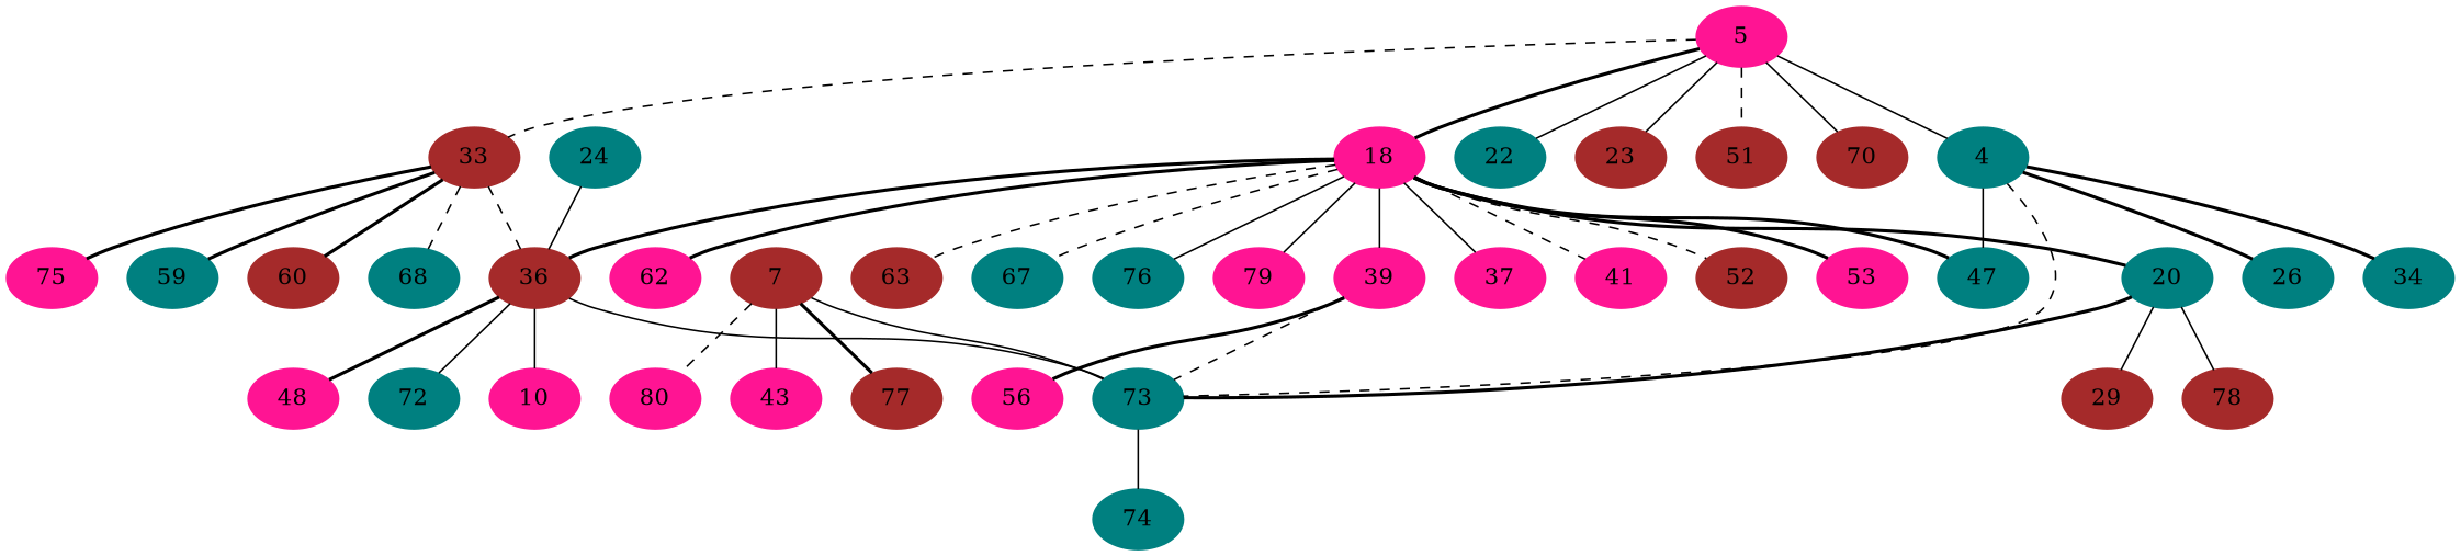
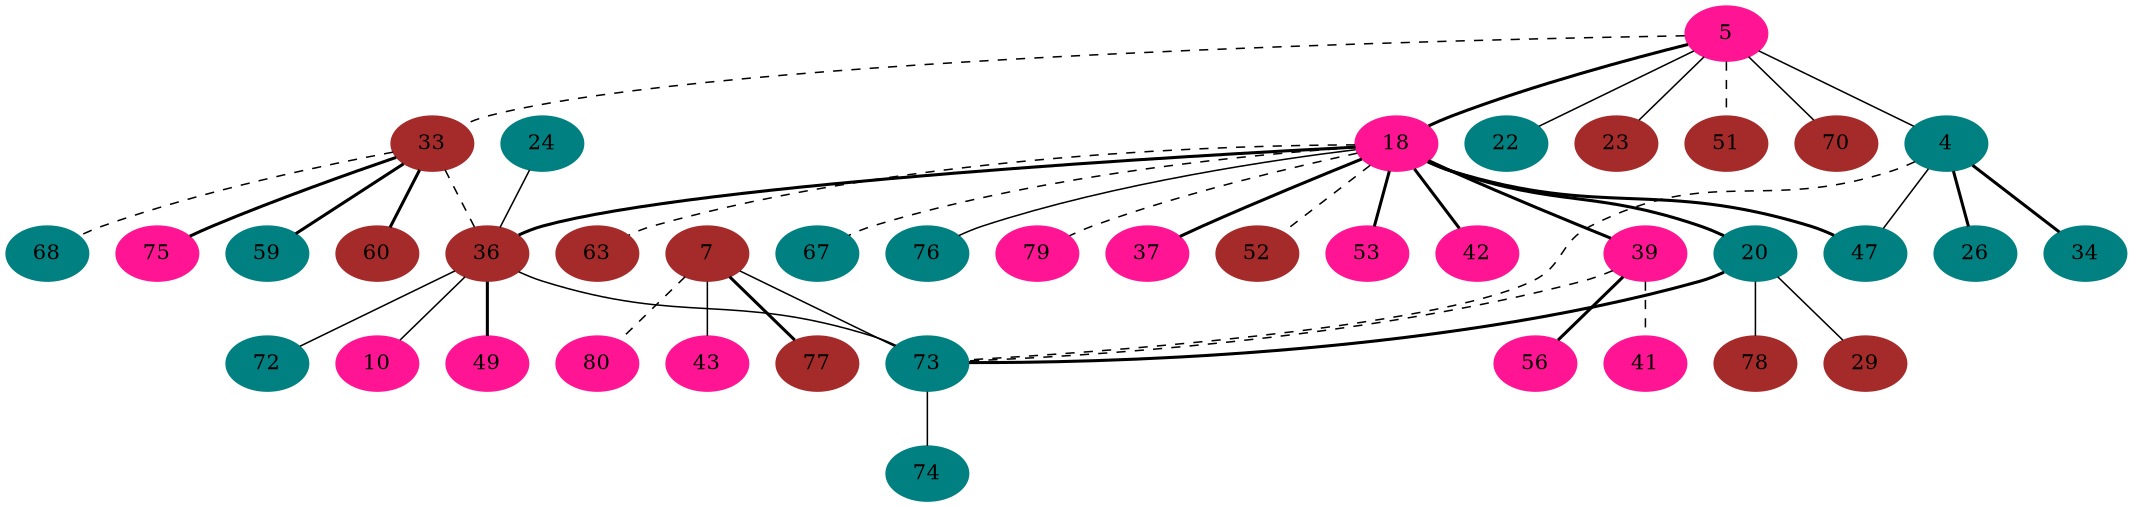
  graph {
    node [color=deeppink style=filled]
    edge [style=solid]
    n1 [label=5 super="+2"]
    4 [color=teal super="+1"]
    18 [super="+17+14"]
    22 [color=teal]
    23 [color=brown]
    33 [color=brown super="+21+31+10+28"]
    51 [color=brown]
    70 [color=brown super="+69"]
    26 [color=teal]
    34 [color=teal]
    47 [color=teal super="+30"]
    73 [color=teal super="+65"]
    20 [color=teal super="+19"]
    36 [color=brown super="+12"]
    37
    39 [super="+16"]
    41
    52 [color=brown]
    53
-   62
+   62 [label=42]
    63 [color=brown]
    67 [color=teal super="+61"]
    76 [color=teal super="+64"]
    79 [super="+71"]
    59 [color=teal]
    60 [color=brown super="+54"]
    68 [color=teal super="+45"]
    75
    74 [color=teal]
    7 [color=brown super="+6"]
    43
    77 [color=brown super="+42"]
    80 [super="+35"]
    29 [color=brown]
    78 [color=brown super="+46"]
    n36 [label=10]
-   48
+   48 [label=49]
    72 [color=teal]
    56
    24 [color=teal]
    n1 -- 4 [weight=4]
    n1 -- 18 [style=bold weight=2]
    n1 -- 22
    n1 -- 23
    n1 -- 33 [style=dashed]
    n1 -- 51 [style=dashed]
    n1 -- 70
    4 -- 26 [style=bold]
    4 -- 34 [style=bold]
    4 -- 47
    4 -- 73 [style=dashed]
    18 -- 47 [style=bold]
    18 -- 20 [style=bold weight=4]
    18 -- 36 [style=bold weight=2]
-   18 -- 37
-   18 -- 39 [weight=5]
-   18 -- 41 [style=dashed]
+   18 -- 37 [style=bold]
+   18 -- 39 [style=bold weight=5]
+   39 -- 41 [style=dashed]
    18 -- 52 [style=dashed]
    18 -- 53 [style=bold]
    18 -- 62 [style=bold]
    18 -- 63 [style=dashed]
    18 -- 67 [style=dashed]
    18 -- 76
-   18 -- 79 [weight=2]
+   18 -- 79 [style=dashed weight=2]
    33 -- 36 [style=dashed weight=4]
    33 -- 59 [style=bold]
    33 -- 60 [style=bold]
    33 -- 68 [style=dashed]
    33 -- 75 [style=bold]
    73 -- 74
    20 -- 73 [style=bold]
    20 -- 29
    20 -- 78
    36 -- 73
    36 -- n36
    36 -- 48 [style=bold]
    36 -- 72
    39 -- 73 [style=dashed]
    39 -- 56 [style=bold]
    7 -- 73 [weight=4]
    7 -- 43
    7 -- 77 [style=bold]
    7 -- 80 [style=dashed]
    24 -- 36
  }
